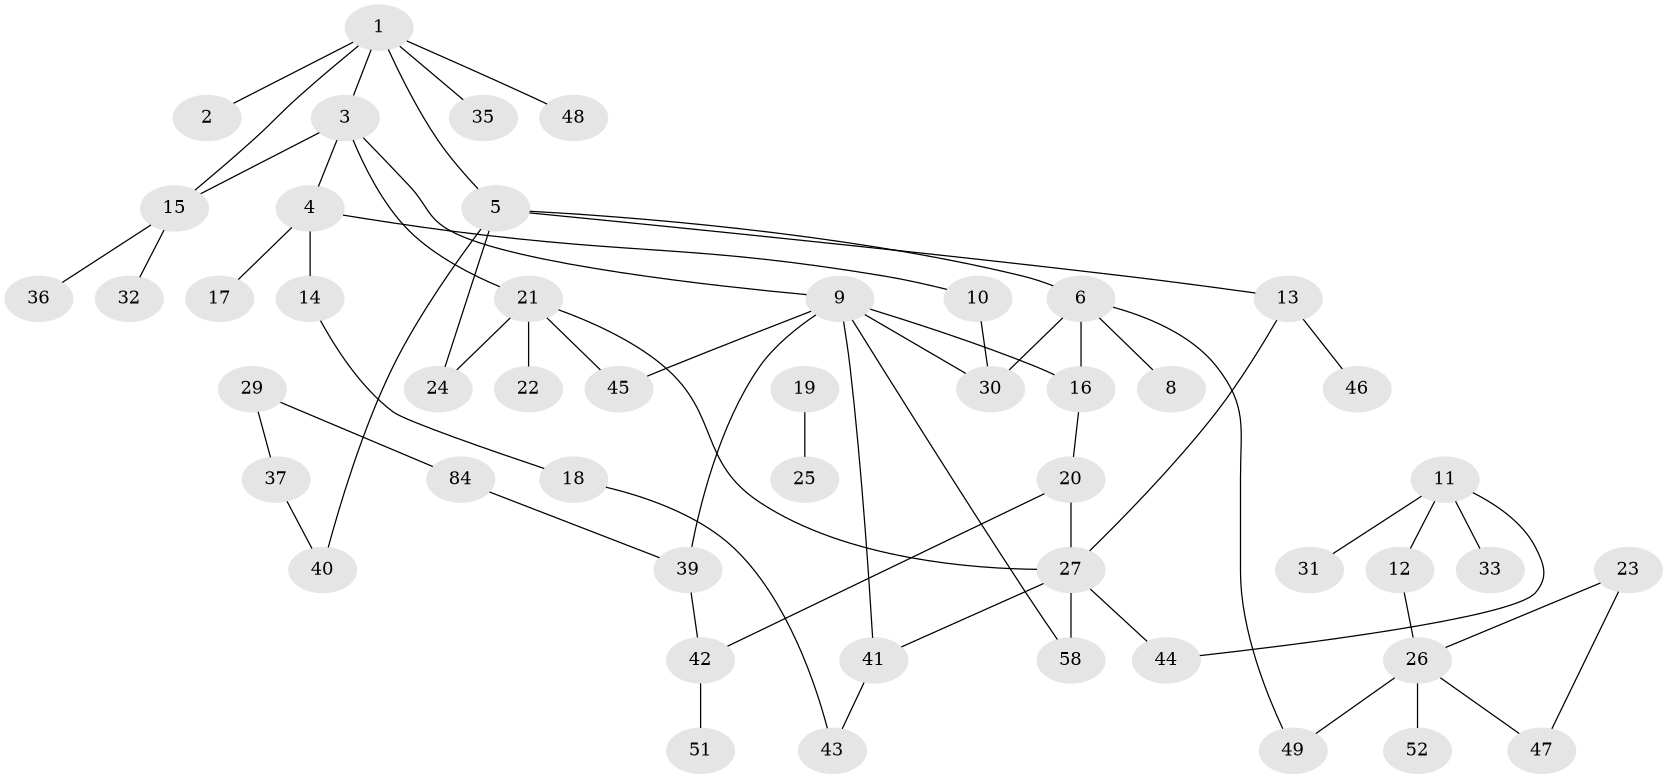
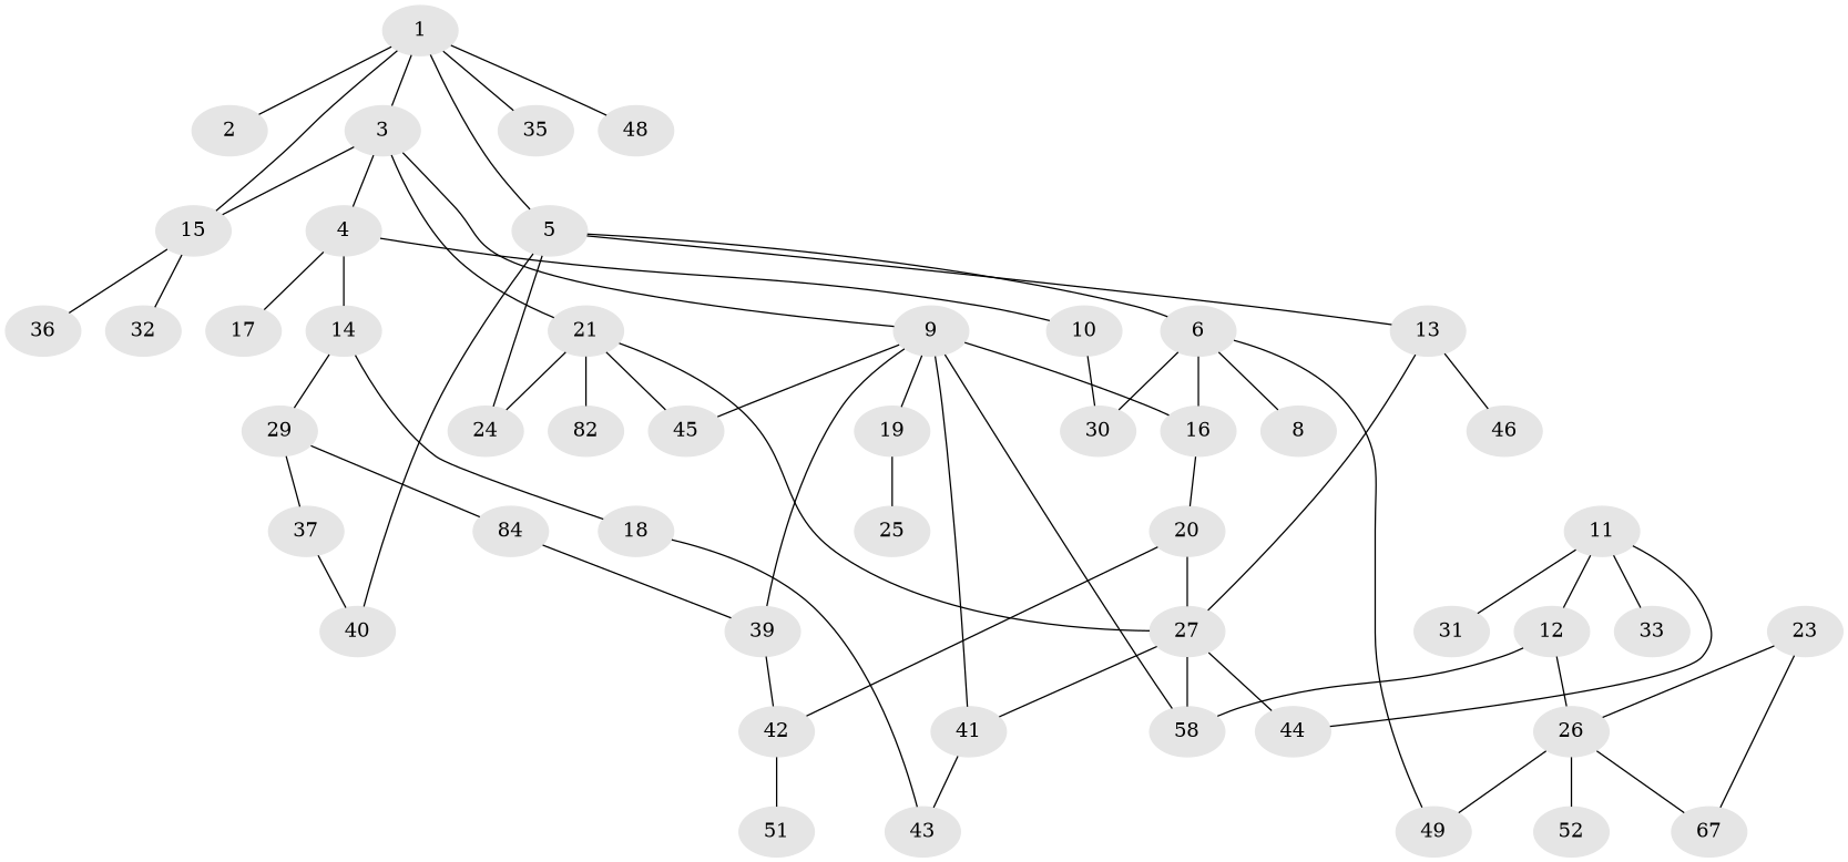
  graph {
    node [color=gray90 style=filled]
    1
    2
    3
    5
    15
    35
    48
    4
    9
    21
    6
    13
    24
    40
    32
    36
    10
    14
    17
    16
    19
    n22 [label=58]
    39
    41
    45
-   22
+   22 [label=82]
    27
    30
    18
    29
    8
    49
    46
    20
    11
    12
    31
    33
    44
    25
    42
    43
    26
-   47
+   47 [label=67]
    52
    n46 [label=84]
    37
    51
    23
    1 -- 2
    1 -- 3
    1 -- 5
    1 -- 15
    1 -- 35
    1 -- 48
    3 -- 15
    3 -- 4
    3 -- 9
    3 -- 21
    5 -- 6
    5 -- 13
    5 -- 24
    5 -- 40
    15 -- 32
    15 -- 36
    4 -- 10
    4 -- 14
    4 -- 17
    9 -- 16
-   9 -- 30
+   9 -- 19
    9 -- n22
    9 -- 39
    9 -- 41
    9 -- 45
    21 -- 24
    21 -- 45
    21 -- 22
    21 -- 27
    6 -- 16
    6 -- 30
    6 -- 8
    6 -- 49
    13 -- 27
    13 -- 46
    10 -- 30
    14 -- 18
+   14 -- 29
    16 -- 20
    19 -- 25
    39 -- 42
    41 -- 43
    27 -- n22
    27 -- 41
    27 -- 44
    18 -- 43
    29 -- n46
    29 -- 37
    20 -- 27
    20 -- 42
    11 -- 12
    11 -- 31
    11 -- 33
    11 -- 44
+   12 -- n22
    12 -- 26
    42 -- 51
    26 -- 49
    26 -- 47
    26 -- 52
    n46 -- 39
    37 -- 40
    23 -- 26
    23 -- 47
  }
